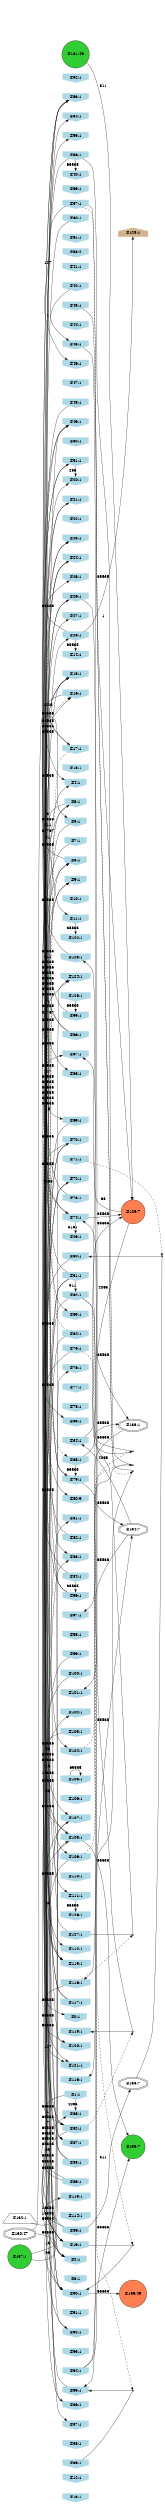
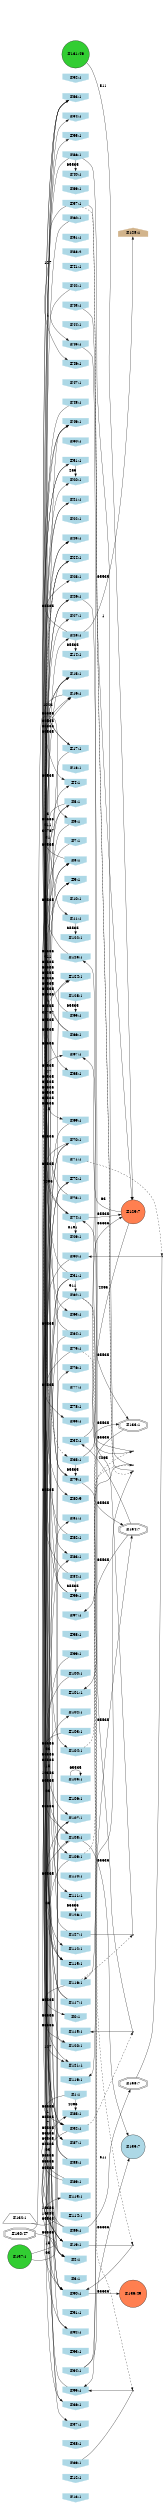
  digraph {
    rankdir=LR
    node [shape=invhouse style=filled color=lightblue]
    edge [style=invis]
    rankInputs [shape=circle style=invisible color=""]
    n2 [label="#0:1"]
    n3 [label="#1:1"]
    n4 [label="#2:1"]
    n5 [label="#3:1"]
    n6 [label="#4:1"]
    n7 [label="#5:1"]
    n8 [label="#6:1"]
    n9 [label="#7:1"]
    n10 [label="#8:1"]
    n11 [label="#9:1"]
    n12 [label="#10:1"]
    n13 [label="#11:1"]
    n14 [label="#12:1"]
    n15 [label="#13:1"]
    n16 [label="#14:1"]
    n17 [label="#15:1"]
    n18 [label="#16:1"]
    n19 [label="#17:1"]
    n20 [label="#18:1"]
    n21 [label="#19:1"]
    n22 [label="#20:1"]
    n23 [label="#21:1"]
    n24 [label="#22:1"]
    n25 [label="#23:1"]
    n26 [label="#24:1"]
    n27 [label="#25:1"]
    n28 [label="#26:1"]
    n29 [label="#27:1"]
    n30 [label="#28:1"]
    n31 [label="#29:1"]
    n32 [label="#30:1"]
    n33 [label="#31:1"]
    n34 [label="#32:1"]
    n35 [label="#33:1"]
    n36 [label="#34:1"]
    n37 [label="#35:1"]
    n38 [label="#36:1"]
    n39 [label="#37:1"]
    n40 [label="#38:1"]
    n41 [label="#39:1"]
    n42 [label="#40:1"]
    n43 [label="#41:1"]
    n44 [label="#42:1"]
    n45 [label="#43:1"]
    n46 [label="#44:1"]
    n47 [label="#45:1"]
    n48 [label="#46:1"]
    n49 [label="#47:1"]
    n50 [label="#48:1"]
    n51 [label="#49:1"]
    n52 [label="#50:1"]
    n53 [label="#51:1"]
    n54 [label="#52:1"]
    n55 [label="#53:1"]
    n56 [label="#54:1"]
    n57 [label="#55:1"]
    n58 [label="#56:1"]
    n59 [label="#57:1"]
    n60 [label="#58:2"]
    n61 [label="#59:1"]
    n62 [label="#60:1"]
    n63 [label="#61:1"]
    n64 [label="#62:1"]
    n65 [label="#63:1"]
    n66 [label="#64:1"]
    n67 [label="#65:1"]
    n68 [label="#66:1"]
    n69 [label="#67:1"]
    n70 [label="#68:1"]
    n71 [label="#69:1"]
    n72 [label="#70:1"]
    n73 [label="#71:1"]
    n74 [label="#72:1"]
    n75 [label="#73:1"]
    n76 [label="#74:1"]
    n77 [label="#75:1"]
    n78 [label="#76:1"]
    n79 [label="#77:1"]
    n80 [label="#78:1"]
    n81 [label="#79:1"]
    n82 [label="#80:9"]
    n83 [label="#81:1"]
    n84 [label="#82:1"]
    n85 [label="#83:1"]
    n86 [label="#84:1"]
    n87 [label="#85:1"]
    n88 [label="#86:1"]
    n89 [label="#87:1"]
    n90 [label="#88:1"]
    n91 [label="#89:1"]
    n92 [label="#90:1"]
    n93 [label="#91:1"]
    n94 [label="#92:1"]
    n95 [label="#93:1"]
    n96 [label="#94:1"]
    n97 [label="#95:1"]
    n98 [label="#96:1"]
    n99 [label="#97:1"]
    n100 [label="#98:1"]
    n101 [label="#99:1"]
    n102 [label="#100:1"]
    n103 [label="#101:1"]
    n104 [label="#102:1"]
    n105 [label="#103:1"]
    n106 [label="#104:1"]
    n107 [label="#105:1"]
    n108 [label="#106:1"]
    n109 [label="#107:1"]
    n110 [label="#108:1"]
    n111 [label="#109:1"]
    n112 [label="#110:1"]
    n113 [label="#111:1"]
    n114 [label="#112:1"]
    n115 [label="#113:1"]
    n116 [label="#114:1"]
    n117 [label="#115:1"]
    n118 [label="#116:1"]
    n119 [label="#117:1"]
    n120 [label="#118:1"]
    n121 [label="#119:1"]
    n122 [label="#120:1"]
    n123 [label="#121:1"]
    n124 [label="#122:1"]
    n125 [label="#123:1"]
    n126 [label="#124:1"]
    n127 [label="#125:1"]
    n128 [label="#126:1"]
    n129 [label="#127:1"]
    rankOutputs [shape=circle style=invisible color=""]
    n131 [color=tan label="#128:1" shape=house]
    147 [shape=point style="" color=""]
    140 [shape=point style="" color=""]
    n134 [fillcolor=coral label="#129:7" shape=circle color=""]
    n135 [label="#133:1" shape=doubleoctagon style="" color=""]
    141 [shape=point style="" color=""]
    146 [shape=point style="" color=""]
    144 [shape=point style="" color=""]
    142 [shape=point style="" color=""]
    145 [shape=point style="" color=""]
    n141 [label="#134:7" shape=doubleoctagon style="" color=""]
    n142 [label="#138:7" shape=doubleoctagon style="" color=""]
    n143 [fillcolor=coral label="#136:49" shape=circle color=""]
-   n144 [fillcolor=limegreen label="#135:7" shape=circle color=""]
+   n144 [fillcolor=lightblue label="#135:7" shape=circle color=""]
    143 [shape=point style="" color=""]
    n146 [label="#130:47" shape=doubleoctagon style="" color=""]
    n147 [fillcolor=limegreen label="#131:49" shape=circle color=""]
    n148 [label="#132:1" shape=trapezium style="" color=""]
    n149 [fillcolor=limegreen label="#137:1" shape=circle color=""]
    subgraph sub_1 {
      rank=same
      rankInputs
      n2
      n3
      n4
      n5
      n6
      n7
      n8
      n9
      n10
      n11
      n12
      n13
      n14
      n15
      n16
      n17
      n18
      n19
      n20
      n21
      n22
      n23
      n24
      n25
      n26
      n27
      n28
      n29
      n30
      n31
      n32
      n33
      n34
      n35
      n36
      n37
      n38
      n39
      n40
      n41
      n42
      n43
      n44
      n45
      n46
      n47
      n48
      n49
      n50
      n51
      n52
      n53
      n54
      n55
      n56
      n57
      n58
      n59
      n60
      n61
      n62
      n63
      n64
      n65
      n66
      n67
      n68
      n69
      n70
      n71
      n72
      n73
      n74
      n75
      n76
      n77
      n78
      n79
      n80
      n81
      n82
      n83
      n84
      n85
      n86
      n87
      n88
      n89
      n90
      n91
      n92
      n93
      n94
      n95
      n96
      n97
      n98
      n99
      n100
      n101
      n102
      n103
      n104
      n105
      n106
      n107
      n108
      n109
      n110
      n111
      n112
      n113
      n114
      n115
      n116
      n117
      n118
      n119
      n120
      n121
      n122
      n123
      n124
      n125
      n126
      n127
      n128
      n129
    }
    subgraph sub_2 {
      rank=same
      rankOutputs
      n131
    }
    rankInputs -> n2
    rankInputs -> rankOutputs [color=invis style=""]
    n2 -> n3
    n3 -> n4
    n3 -> n34 [label=65535 style=""]
    n3 -> n87 [label=4095 style=""]
    n4 -> n5
    n4 -> n56 [label=65535 style=""]
    n4 -> n74 [label=65535 style=""]
    n5 -> n6
    n6 -> n7
    n7 -> n8
    n7 -> n13 [label=3 style=""]
    n7 -> n71 [label=15 style=""]
    n8 -> n9
    n8 -> n114 [label=65535 style=""]
    n9 -> n10
    n9 -> n39 [label=65535 style=""]
    n10 -> n11
    n10 -> n22 [label=65535 style=""]
    n11 -> n12
    n12 -> n13
    n13 -> n14
    n13 -> n124 [label=65535 style=""]
    n14 -> n15
    n15 -> n16
    n16 -> n17
    n17 -> n18
    n17 -> n19 [label=3 style=""]
    n18 -> n6 [label=1023 style=""]
    n18 -> n19
    n19 -> n17 [label=65535 style=""]
    n19 -> n20
-   n19 -> n34 [label=63 style=dashed]
+   n19 -> n34 [label=63 style=""]
    n20 -> n21
    n21 -> n22
    n21 -> n72 [label=65535 style=""]
    n21 -> 147 [dir=none style=""]
    n22 -> n23
    n23 -> n24
    n23 -> n70 [label=65535 style=""]
    n24 -> n25
    n25 -> n26
    n26 -> n27
    n26 -> n37 [label=65535 style=dashed]
    n26 -> n81 [label=511 style=""]
    n27 -> n28
    n28 -> n29
    n28 -> n65 [label=65535 style=""]
    n28 -> 140 [dir=none style=""]
    n29 -> n30
    n30 -> n16 [label=65535 style=""]
    n30 -> n27 [label=65535 style=""]
    n30 -> n31
    n30 -> n131 [label=65535 style=""]
    n31 -> n32
    n32 -> n33
    n32 -> n82 [label=65535 style=""]
    n33 -> n18 [label=65535 style=""]
    n33 -> n34
    n33 -> n64 [label=511 style=""]
    n33 -> n110 [label=63 style=""]
    n33 -> n122 [label=65535 style=""]
    n34 -> n21 [label=63 style=""]
    n34 -> n35
    n34 -> n104 [label=16383 style=""]
    n34 -> 140 [style=dashed]
    n35 -> n36
    n36 -> n37
    n36 -> n134 [label=65535 style=""]
    n37 -> n38
    n37 -> n81 [label=65535 style=""]
    n37 -> n135 [label=65535 style=""]
    n38 -> n39
    n38 -> n55 [label=65535 style=""]
    n39 -> n40
    n40 -> n41
    n41 -> n42
    n41 -> 141 [dir=none style=""]
    n42 -> n43
    n43 -> n44
    n44 -> n45
    n44 -> n47 [label=1 style=""]
    n45 -> n46
    n45 -> n134 [label=1 style=""]
    n46 -> n47
    n47 -> n48
    n47 -> n135 [label=65535 style=""]
    n48 -> n49
    n49 -> n50
    n50 -> n51
    n50 -> n106 [label=511 style=""]
    n51 -> n52
    n51 -> n94 [label=1 style=""]
    n52 -> n53
    n53 -> n22 [label=255 style=""]
    n53 -> n54
    n53 -> n113 [label=65535 style=""]
    n54 -> n55
    n55 -> n56
    n55 -> n85 [label=65535 style=""]
    n55 -> n111 [label=65535 style=""]
    n56 -> n57
    n57 -> n58
    n58 -> n42 [label=65535 style=""]
    n58 -> n59
    n58 -> n92 [label=65535 style=""]
    n58 -> 146 [dir=none style=""]
    n59 -> n48 [label=127 style=""]
    n59 -> n60
    n59 -> 144 [style=dashed]
    n59 -> 144 [dir=none style=""]
    n60 -> n61
    n61 -> n62
    n62 -> n63
    n62 -> n89 [label=65535 style=""]
    n63 -> n64
    n64 -> n21 [label=65535 style=""]
    n64 -> n65
    n64 -> 147 [style=dashed]
    n64 -> 142 [dir=none style=""]
    n65 -> n66
-   n66 -> n18 [label=65535 style=dashed]
+   n66 -> n18 [label=65535 style=""]
    n66 -> n67
    n66 -> n89 [label=15 style=""]
    n67 -> n51 [label=32767 style=""]
    n67 -> n68
    n68 -> n25 [label=65535 style=""]
    n68 -> n57 [label=65535 style=""]
    n68 -> n69
    n69 -> n70
    n70 -> n71
    n71 -> n38 [label=65535 style=""]
    n71 -> n72
    n72 -> n73
    n72 -> n76 [label=65535 style=""]
    n72 -> n123 [label=65535 style=""]
    n73 -> n74
    n73 -> 145 [style=dashed]
    n74 -> n75
    n74 -> n92 [label=16383 style=""]
    n75 -> n76
    n75 -> n126 [label=32767 style=""]
    n76 -> n6 [label=4095 style=""]
    n76 -> n31 [label=8191 style=""]
    n76 -> n77
    n76 -> n134 [label=65535 style=""]
    n77 -> n35 [label=65535 style=""]
    n77 -> n78
    n77 -> 141 [style=dashed]
    n78 -> n79
    n79 -> n80
    n80 -> n81
    n81 -> n55 [label=31 style=""]
    n81 -> n82
    n81 -> n141 [label=65535 style=""]
    n82 -> n83
    n83 -> n84
    n84 -> n7 [label=65535 style=""]
    n84 -> n85
    n85 -> n86
    n86 -> n30 [label=65535 style=""]
    n86 -> n87
    n86 -> n98 [label=65535 style=""]
    n87 -> n88
    n88 -> n83 [label=65535 style=""]
    n88 -> n89
    n88 -> n115 [label=16383 style=""]
    n88 -> n142 [label=511 style=""]
    n89 -> n90
    n90 -> n11 [label=65535 style=""]
    n90 -> n53 [label=65535 style=""]
    n90 -> n91
    n91 -> n85 [label=65535 style=""]
    n91 -> n87 [label=65535 style=""]
    n91 -> n92
    n92 -> n25 [label=65535 style=""]
    n92 -> n93
    n92 -> n143 [label=65535 style=""]
    n93 -> n94
    n94 -> n29 [label=127 style=""]
    n94 -> n95
    n95 -> n96
    n96 -> n97
    n96 -> n141 [label=65535 style=""]
    n96 -> n144 [label=65535 style=""]
    n97 -> n10 [label=65535 style=""]
    n97 -> n98
    n98 -> n28 [label=65535 style=""]
    n98 -> n69 [label=65535 style=""]
    n98 -> n99
    n99 -> n100
    n100 -> n101
    n101 -> n92 [label=65535 style=""]
    n101 -> n102
    n102 -> n103
    n102 -> n117 [label=65535 style=""]
    n103 -> n104
    n104 -> n105
    n105 -> n106
    n105 -> n109 [label=65535 style=""]
    n106 -> n107
    n106 -> 146 [style=dashed]
    n107 -> n107 [label=65535 style=""]
    n107 -> n108
    n108 -> n109
    n109 -> n4 [label=7 style=""]
    n109 -> n110
    n110 -> n17 [label=65535 style=""]
    n110 -> n111
    n110 -> n117 [label=65535 style=""]
    n110 -> n144 [label=65535 style=""]
    n111 -> n112
    n111 -> n123 [label=127 style=""]
    n111 -> 142 [style=dashed]
    n112 -> n113
    n113 -> n114
    n113 -> n128 [label=65535 style=""]
    n114 -> n115
    n115 -> n116
    n116 -> n117
    n117 -> n109 [label=63 style=""]
    n117 -> n118
    n118 -> n2 [label=65535 style=""]
    n118 -> n119
    n118 -> 143 [style=dashed]
    n119 -> n10 [label=65535 style=""]
    n119 -> n26 [label=65535 style=""]
    n119 -> n120
    n120 -> n121
    n121 -> n122
    n122 -> n51 [label=65535 style=""]
    n122 -> n123
    n123 -> n124
    n124 -> n125
    n125 -> n23 [label=65535 style=""]
    n125 -> n126
    n126 -> n127
    n127 -> n67 [label=65535 style=""]
    n127 -> n128
    n128 -> n129
    n129 -> n11 [label=1 style=""]
    n129 -> 143 [dir=none style=""]
    rankOutputs -> n131
    147 -> n92 [style=""]
    140 -> n120 [style=""]
    n134 -> n118 [label=4095 style=""]
    n134 -> n125 [label=63 style=""]
    n135 -> n99 [label=65535 style=""]
    141 -> n97 [style=""]
    146 -> n121 [style=""]
    144 -> n97 [style=""]
    142 -> n69 [style=""]
    145 -> n32 [style=""]
    n141 -> n36 [label=4095 style=""]
    n141 -> n103 [label=65535 style=""]
    n142 -> 145 [dir=none style=""]
    143 -> n76 [style=""]
    n146 -> n4 [label=65535 style=""]
    n146 -> n8 [label=65535 style=""]
    n147 -> n134 [label=511 style=""]
    n148 -> n126 [label=65535 style=""]
    n149 -> n78 [label=15 style=""]
    n149 -> n110 [label=63 style=""]
  }
